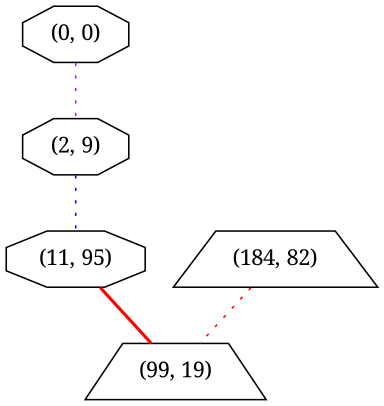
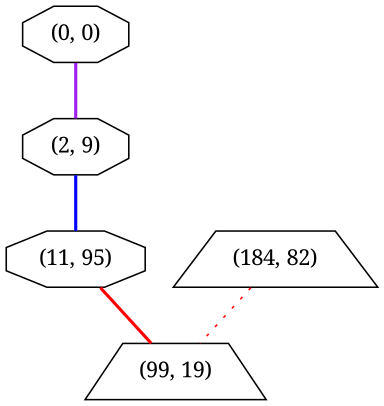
  graph {
    fontname="Noto Serif"
    node [fontname="Noto Serif" shape=octagon]
    edge [color=red fontname="Noto Serif" style=bold weight=1]
    "(0, 0)"
    "(2, 9)"
    "(11, 95)"
    "(184, 82)" [shape=trapezium]
    "(99, 19)" [shape=trapezium]
-   "(0, 0)" -- "(2, 9)" [color=purple style=dotted weight=4]
-   "(2, 9)" -- "(11, 95)" [color=blue style=dotted weight=3]
+   "(0, 0)" -- "(2, 9)" [color=purple weight=4]
+   "(2, 9)" -- "(11, 95)" [color=blue weight=3]
    "(11, 95)" -- "(99, 19)"
    "(184, 82)" -- "(99, 19)" [style=dotted]
  }
